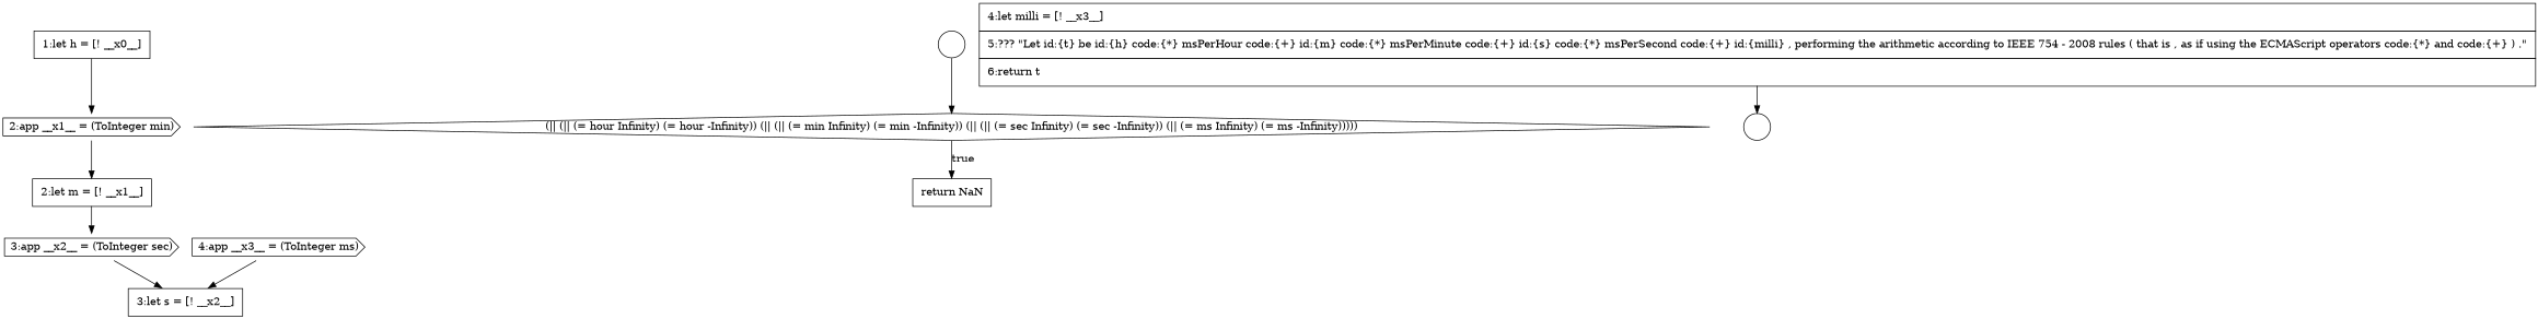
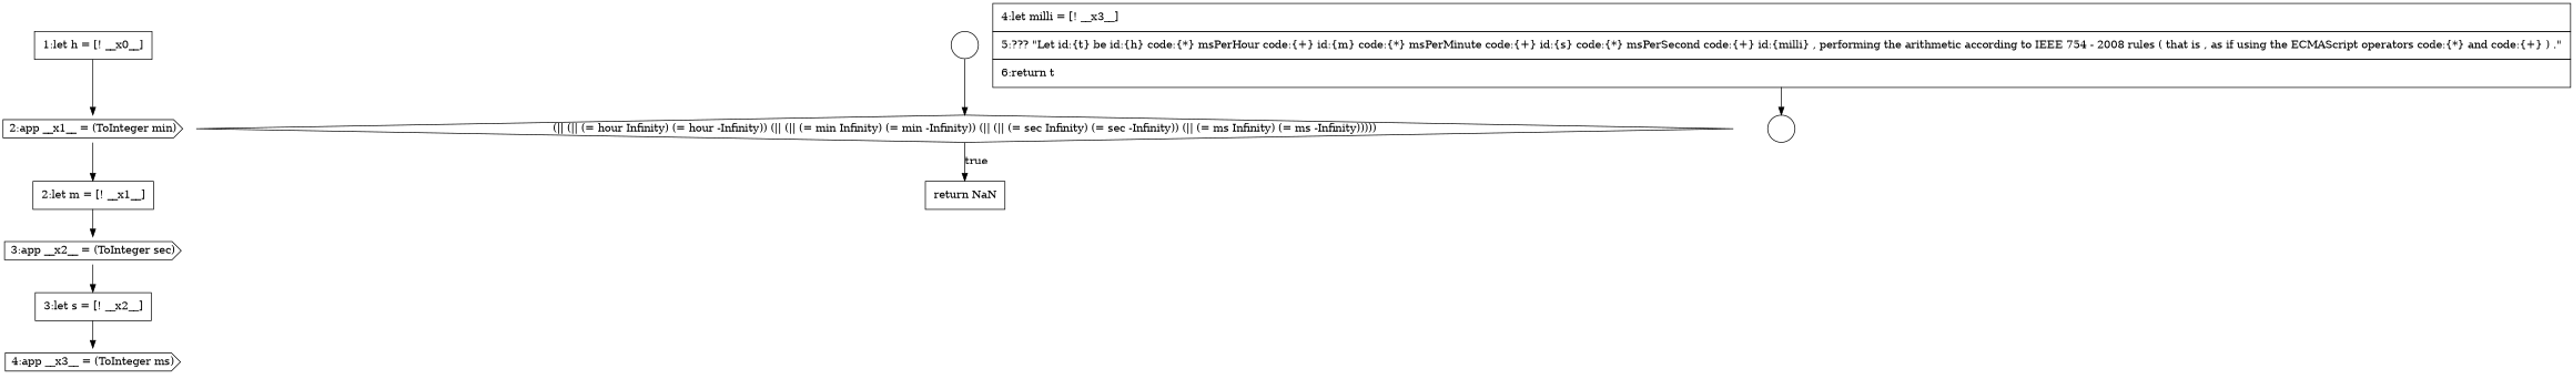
  digraph {
    node [color=black fillcolor=white shape=none style=filled]
    edge [color=black]
    n1 [label=<<font color="black">     <table border="0" cellborder="1" cellspacing="0" cellpadding="10">       <tr><td align="left">1:let h = [! __x0__]</td></tr>     </table>   </font>> margin=0]
    n2 [label=<<font color="black">2:app __x1__ = (ToInteger min)</font>> shape=cds]
    n3 [label=" " shape=circle]
    n4 [label=<<font color="black">(|| (|| (= hour Infinity) (= hour -Infinity)) (|| (|| (= min Infinity) (= min -Infinity)) (|| (|| (= sec Infinity) (= sec -Infinity)) (|| (= ms Infinity) (= ms -Infinity)))))</font>> shape=diamond]
    n5 [label=<<font color="black">     <table border="0" cellborder="1" cellspacing="0" cellpadding="10">       <tr><td align="left">return NaN</td></tr>     </table>   </font>> margin=0]
    n6 [label=<<font color="black">     <table border="0" cellborder="1" cellspacing="0" cellpadding="10">       <tr><td align="left">2:let m = [! __x1__]</td></tr>     </table>   </font>> margin=0]
    n7 [label=<<font color="black">3:app __x2__ = (ToInteger sec)</font>> shape=cds]
    n8 [label=<<font color="black">     <table border="0" cellborder="1" cellspacing="0" cellpadding="10">       <tr><td align="left">3:let s = [! __x2__]</td></tr>     </table>   </font>> margin=0]
    n9 [label=" " shape=circle]
    n10 [label=<<font color="black">     <table border="0" cellborder="1" cellspacing="0" cellpadding="10">       <tr><td align="left">4:let milli = [! __x3__]</td></tr>       <tr><td align="left">5:??? &quot;Let id:{t} be id:{h} code:{*} msPerHour code:{+} id:{m} code:{*} msPerMinute code:{+} id:{s} code:{*} msPerSecond code:{+} id:{milli} , performing the arithmetic according to IEEE 754 - 2008 rules ( that is , as if using the ECMAScript operators code:{*} and code:{+} ) .&quot;</td></tr>       <tr><td align="left">6:return t</td></tr>     </table>   </font>> margin=0]
    n11 [label=<<font color="black">4:app __x3__ = (ToInteger ms)</font>> shape=cds]
    n1 -> n2
    n2 -> n6
    n3 -> n4
    n4 -> n5 [label=<<font color="black">true</font>>]
    n6 -> n7
    n7 -> n8
-   n11 -> n8
+   n8 -> n11
    n10 -> n9
  }
